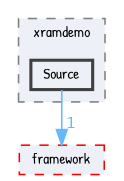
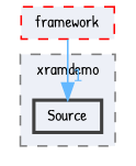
  digraph {
    compound=true
    fontname="Patrick Hand"
    node [fillcolor="#edf0f7" fontname="Patrick Hand" fontsize=10 shape=box]
    n1 [color=grey25 height=0.2 label=Source style="filled,bold" width=0.4]
    n2 [color=red height=0.2 label=framework style="filled,dashed" width=0.4]
    subgraph cluster_1 {
      bgcolor="#edf0f7"
      fontsize=10
      label=xramdemo
      pencolor=grey50
      style="filled,dashed"
      n1
    }
-   n1 -> n2 [color=steelblue1 fontcolor=steelblue1 fontname="Patrick Hand" fontsize=10 headlabel=1 labeldistance=1.5 labelfontname=Helvetica labelfontsize=10]
+   n2 -> n1 [color=steelblue1 fontcolor=steelblue1 fontname="Patrick Hand" fontsize=10 headlabel=1 labeldistance=1.5 labelfontname=Helvetica labelfontsize=10]
  }
